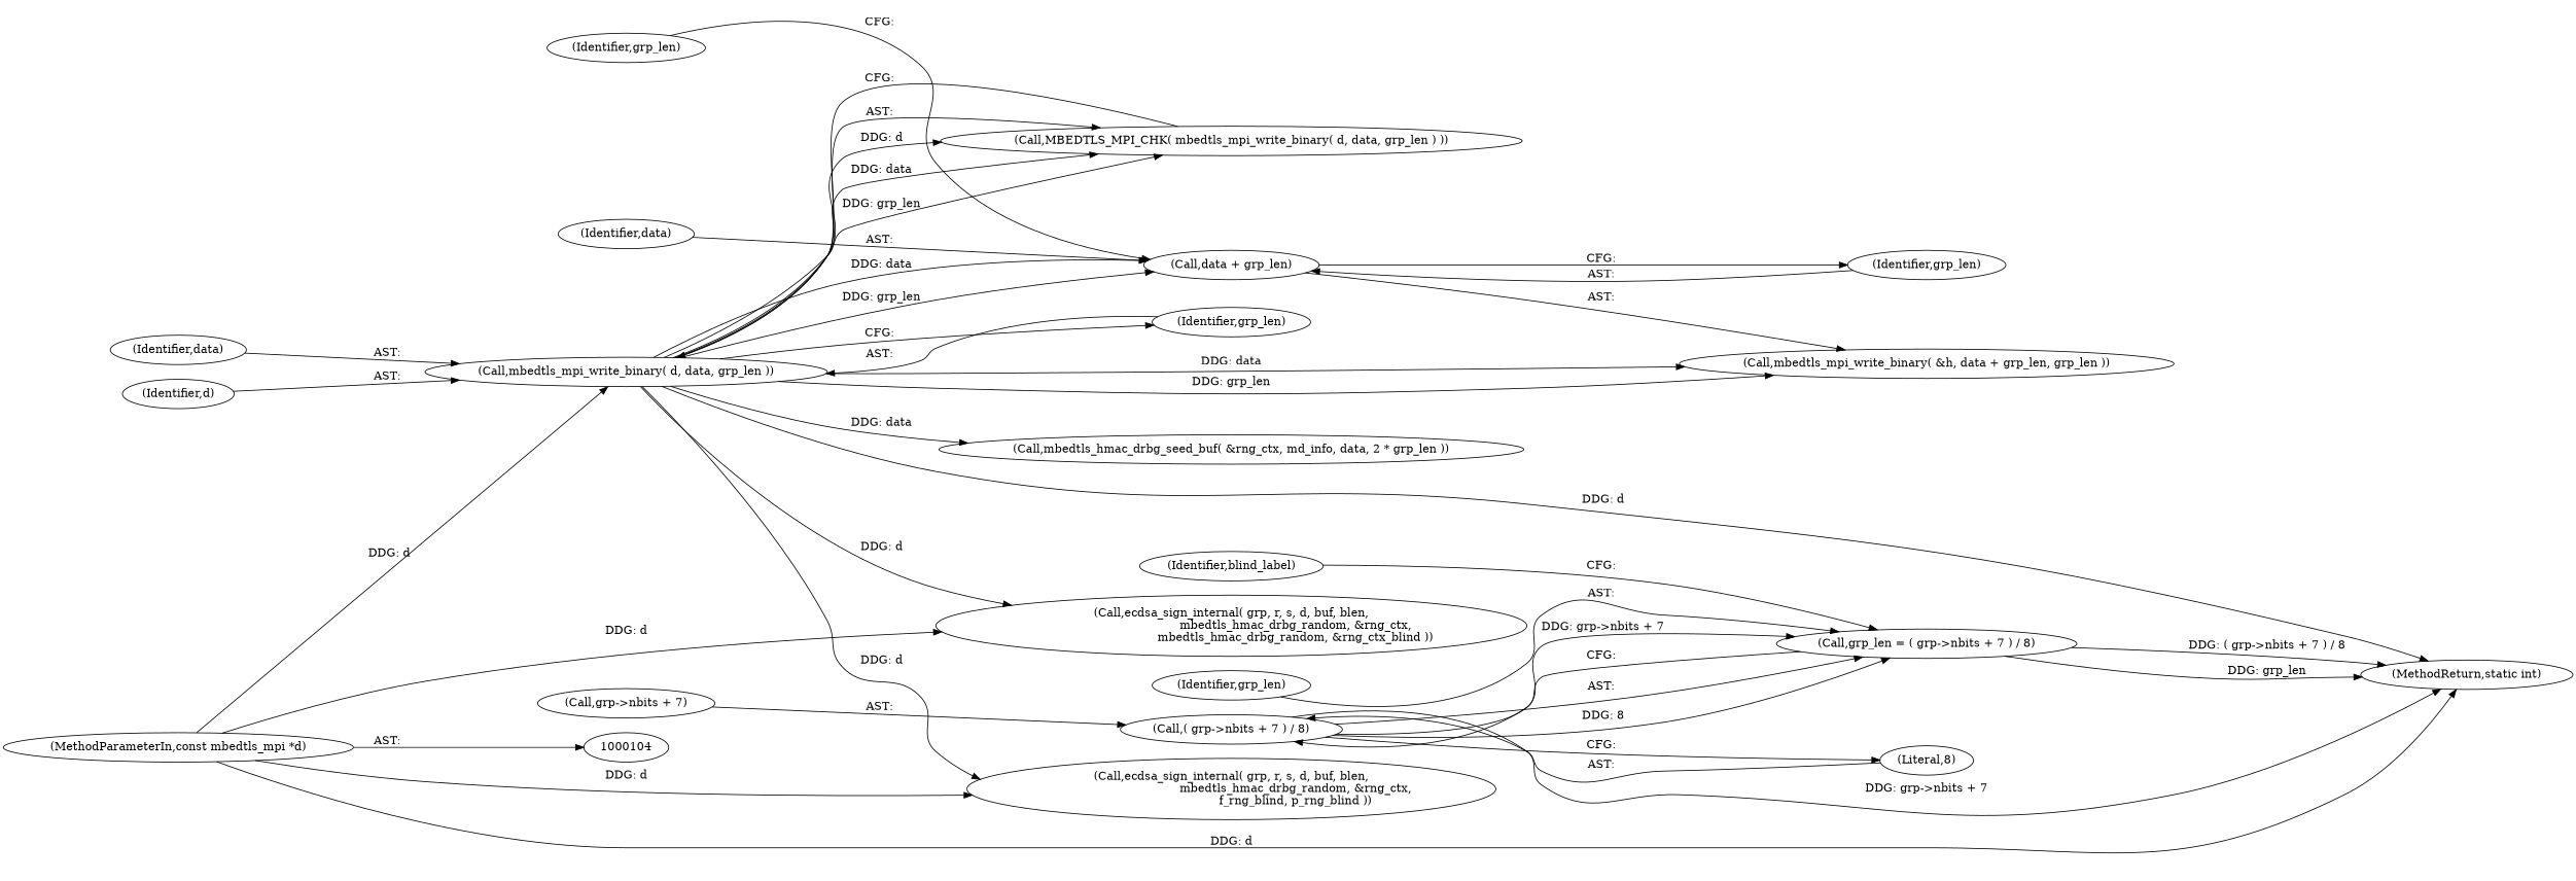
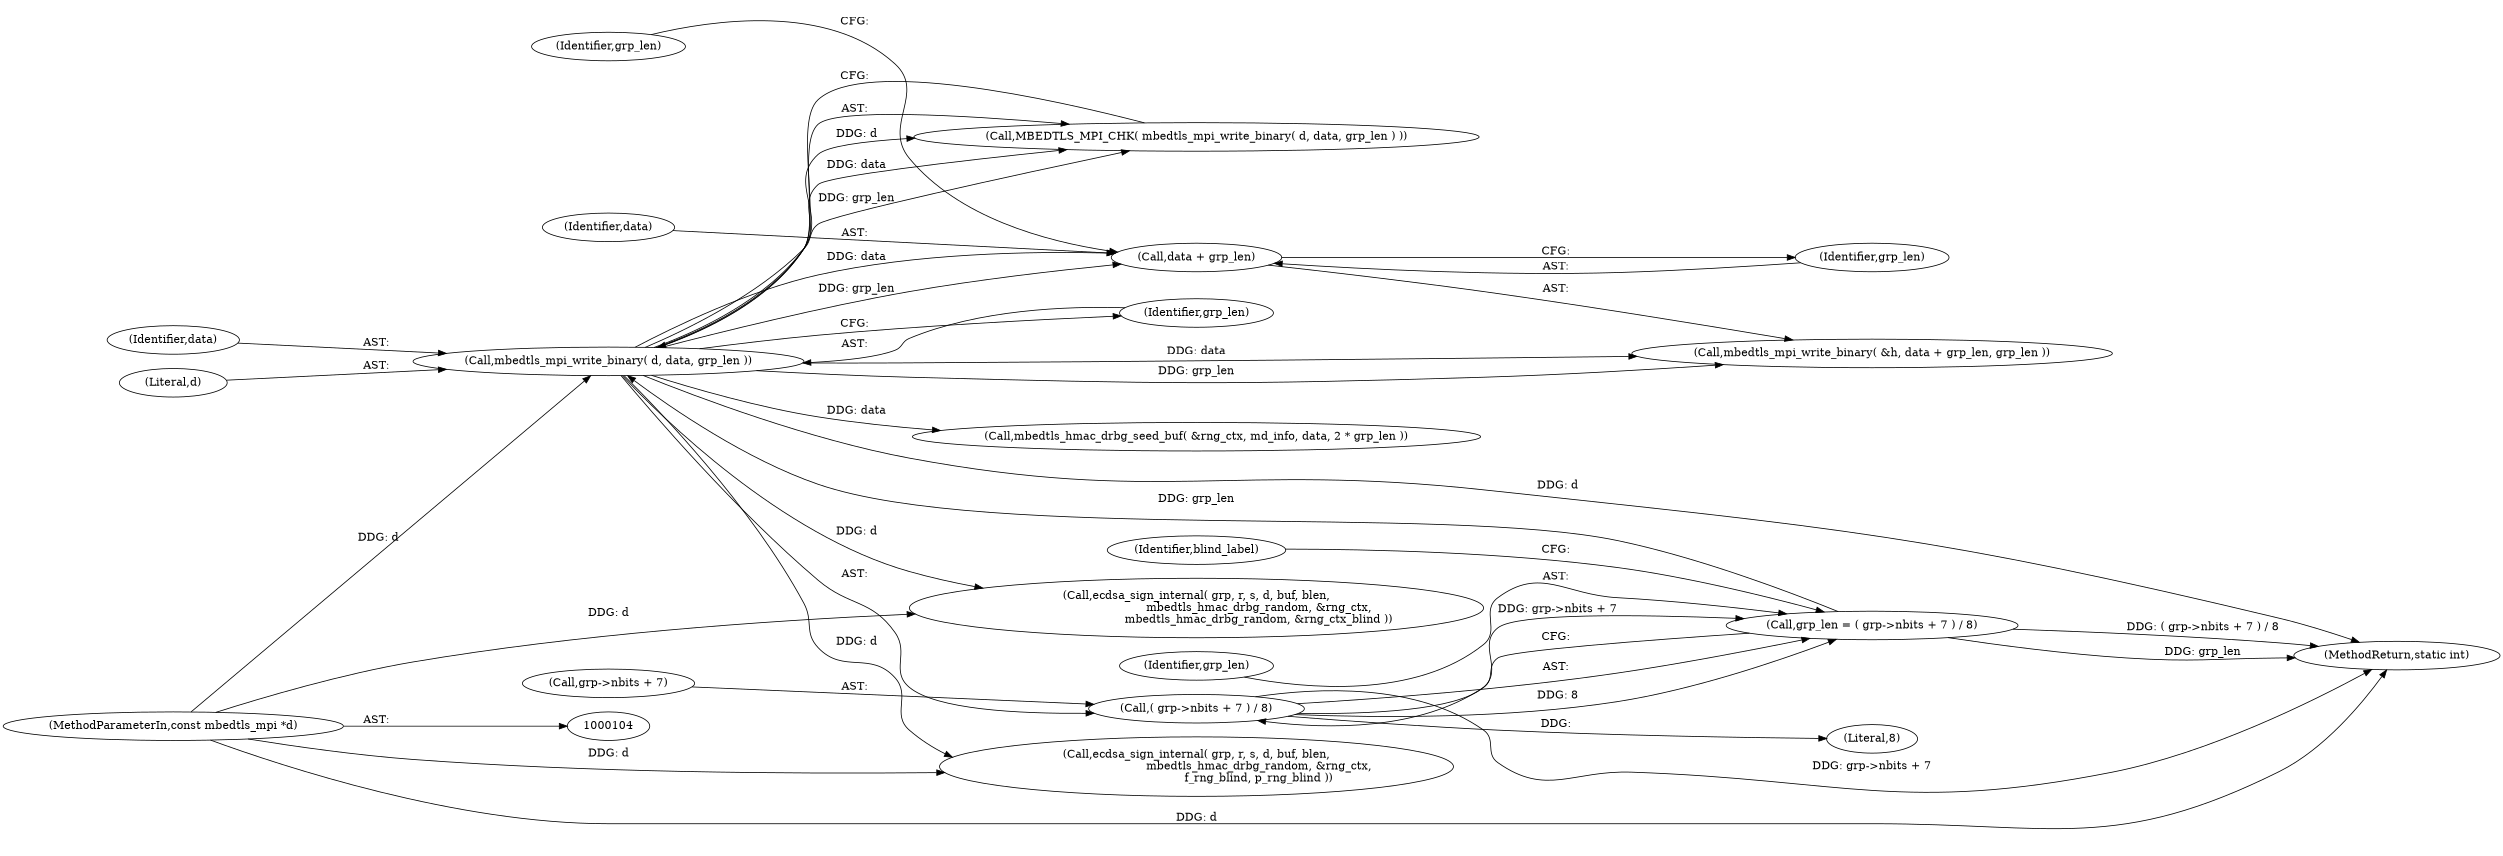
  digraph {
    rankdir=LR
    n1 [label="(Call,data + grp_len)"]
    n2 [label="(Identifier,grp_len)"]
    n3 [label="(Call,mbedtls_mpi_write_binary( &h, data + grp_len, grp_len ))"]
    n4 [label="(Call,mbedtls_mpi_write_binary( d, data, grp_len ))"]
    n5 [label="(Identifier,grp_len)"]
    n6 [label="(Call,ecdsa_sign_internal( grp, r, s, d, buf, blen,\n                                   mbedtls_hmac_drbg_random, &rng_ctx,\n                                   mbedtls_hmac_drbg_random, &rng_ctx_blind ))"]
    n7 [label="(Call,MBEDTLS_MPI_CHK( mbedtls_mpi_write_binary( d, data, grp_len ) ))"]
    n8 [label="(Call,mbedtls_hmac_drbg_seed_buf( &rng_ctx, md_info, data, 2 * grp_len ))"]
    n9 [label="(MethodReturn,static int)"]
    n10 [label="(Call,ecdsa_sign_internal( grp, r, s, d, buf, blen,\n                                   mbedtls_hmac_drbg_random, &rng_ctx,\n                                   f_rng_blind, p_rng_blind ))"]
    n11 [label="(MethodParameterIn,const mbedtls_mpi *d)"]
    1000104
    n13 [label="(Call,grp_len = ( grp->nbits + 7 ) / 8)"]
    n14 [label="(Call,( grp->nbits + 7 ) / 8)"]
    n15 [label="(Literal,8)"]
    n16 [label="(Identifier,data)"]
-   n17 [label="(Identifier,d)"]
+   n17 [label="(Literal,d)"]
    n18 [label="(Identifier,data)"]
    n19 [label="(Call,grp->nbits + 7)"]
    n20 [label="(Identifier,blind_label)"]
    n21 [label="(Identifier,grp_len)"]
    n22 [label="(Identifier,grp_len)"]
    n1 -> n2 [label="CFG: "]
    n1 -> n3 [label="AST: "]
    n2 -> n1 [label="AST: "]
    n4 -> n1 [label="DDG: data"]
    n4 -> n1 [label="DDG: grp_len"]
    n4 -> n3 [label="DDG: data"]
    n4 -> n3 [label="DDG: grp_len"]
    n4 -> n5 [label="CFG: "]
    n4 -> n6 [label="DDG: d"]
    n4 -> n7 [label="AST: "]
    n4 -> n7 [label="DDG: d"]
    n4 -> n7 [label="DDG: data"]
    n4 -> n7 [label="DDG: grp_len"]
    n4 -> n8 [label="DDG: data"]
    n4 -> n9 [label="DDG: d"]
    n4 -> n10 [label="DDG: d"]
    n5 -> n4 [label="AST: "]
    n7 -> n4 [label="CFG: "]
    n11 -> n4 [label="DDG: d"]
    n11 -> n6 [label="DDG: d"]
    n11 -> n9 [label="DDG: d"]
    n11 -> n10 [label="DDG: d"]
    n11 -> 1000104 [label="AST: "]
+   n13 -> n4 [label="DDG: grp_len"]
    n13 -> n9 [label="DDG: ( grp->nbits + 7 ) / 8"]
    n13 -> n9 [label="DDG: grp_len"]
    n13 -> n14 [label="CFG: "]
    n14 -> n9 [label="DDG: grp->nbits + 7"]
    n14 -> n13 [label="AST: "]
    n14 -> n13 [label="DDG: grp->nbits + 7"]
    n14 -> n13 [label="DDG: 8"]
-   n14 -> n15 [label="CFG: "]
-   n15 -> n14 [label="AST: "]
+   n14 -> n15 [label="DDG: "]
+   n4 -> n14 [label="AST: "]
    n16 -> n4 [label="AST: "]
    n17 -> n4 [label="AST: "]
    n18 -> n1 [label="AST: "]
    n19 -> n14 [label="AST: "]
    n20 -> n13 [label="CFG: "]
    n21 -> n13 [label="AST: "]
    n22 -> n1 [label="CFG: "]
  }
